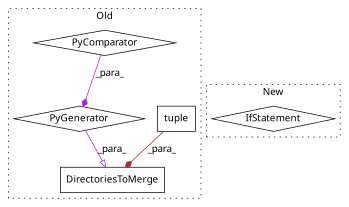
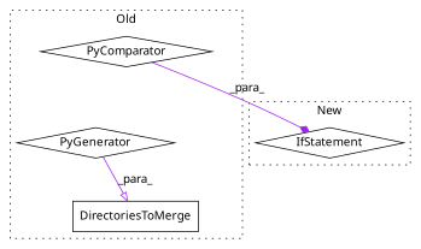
  digraph {
    fontname="Noto Sans"
    node [a=32 fontname="Noto Sans" shape=diamond]
    edge [arrowhead=diamond color=purple fontname="Noto Sans"]
    n1 [l="19,1" label=DirectoriesToMerge s="1189,1385" shape=box]
-   n2 [l="15,-3" label=tuple s="1208,1388" shape=box]
    n3 [a=107 l=165 label=PyGenerator s=1223]
    n4 [a=113 l=46 label=PyComparator s=1101]
    n5 [a=25 l=33 label=IfStatement s=914]
    subgraph cluster_1 {
      label=Old
      style=dotted
      n1
-     n2
      n3
      n4
    }
    subgraph cluster_2 {
      label=New
      style=dotted
      n5
    }
-   n2 -> n1 [color=brown label=_para_]
    n3 -> n1 [arrowhead=onormal label=_para_]
-   n4 -> n3 [label=_para_]
+   n4 -> n5 [label=_para_]
  }
